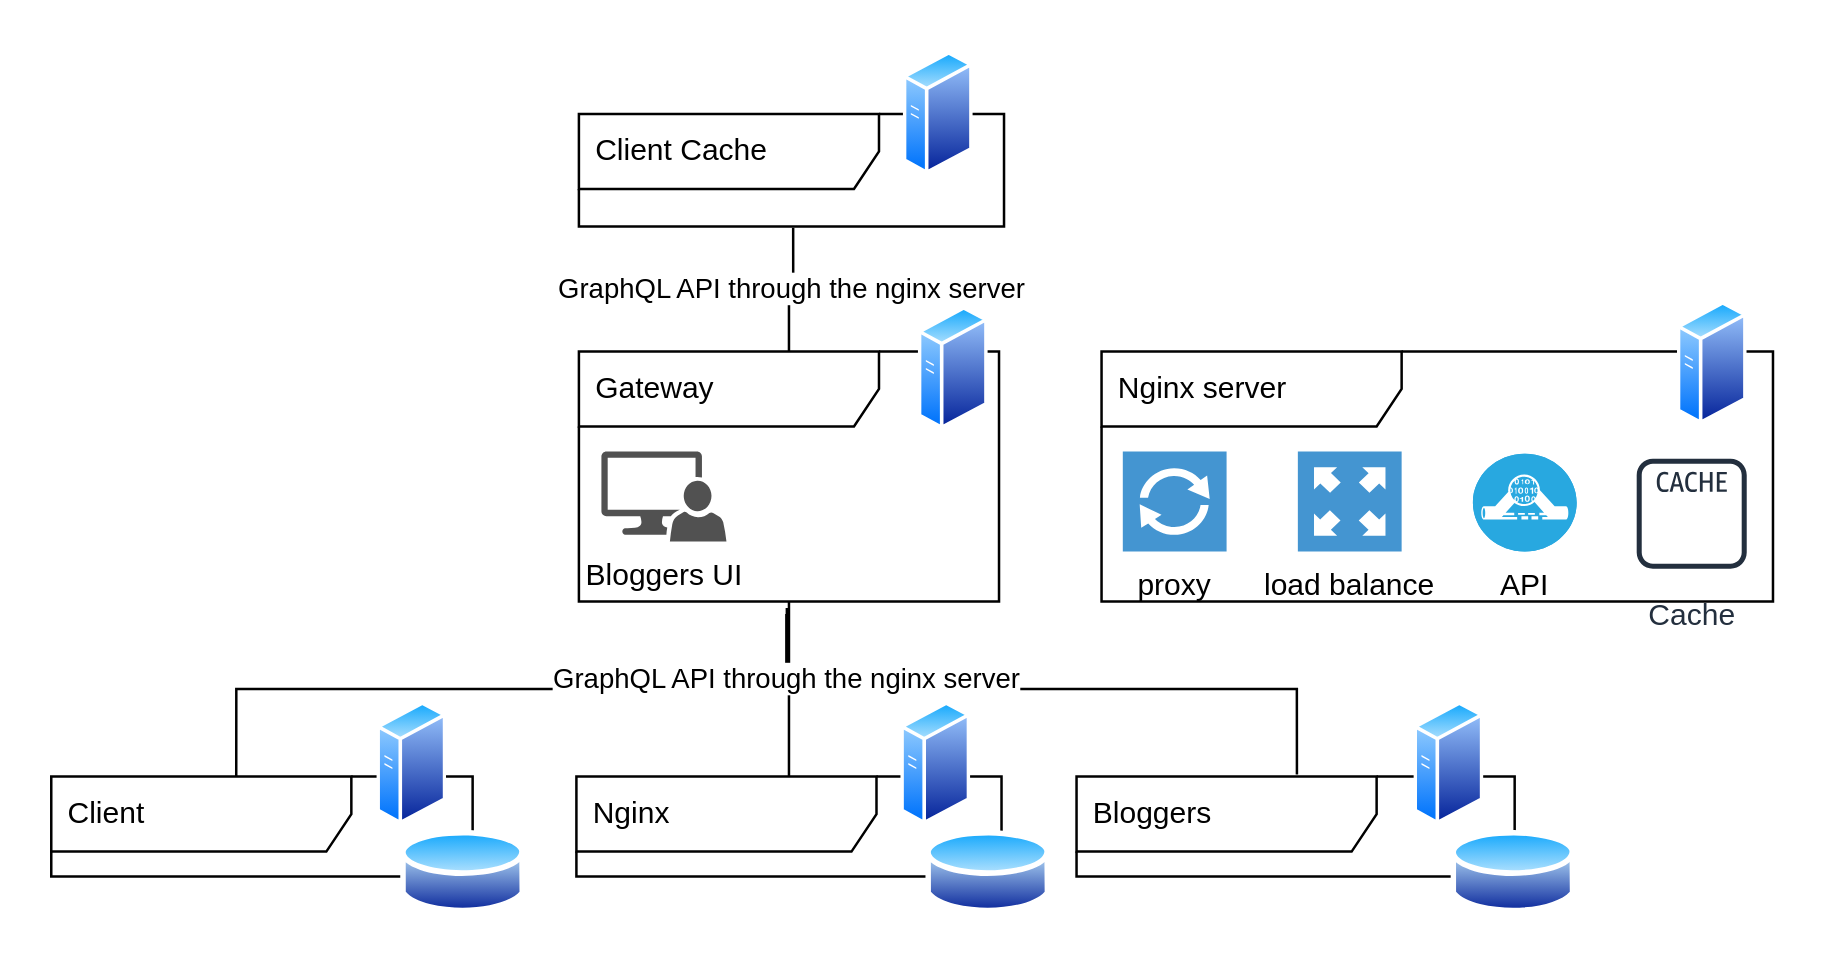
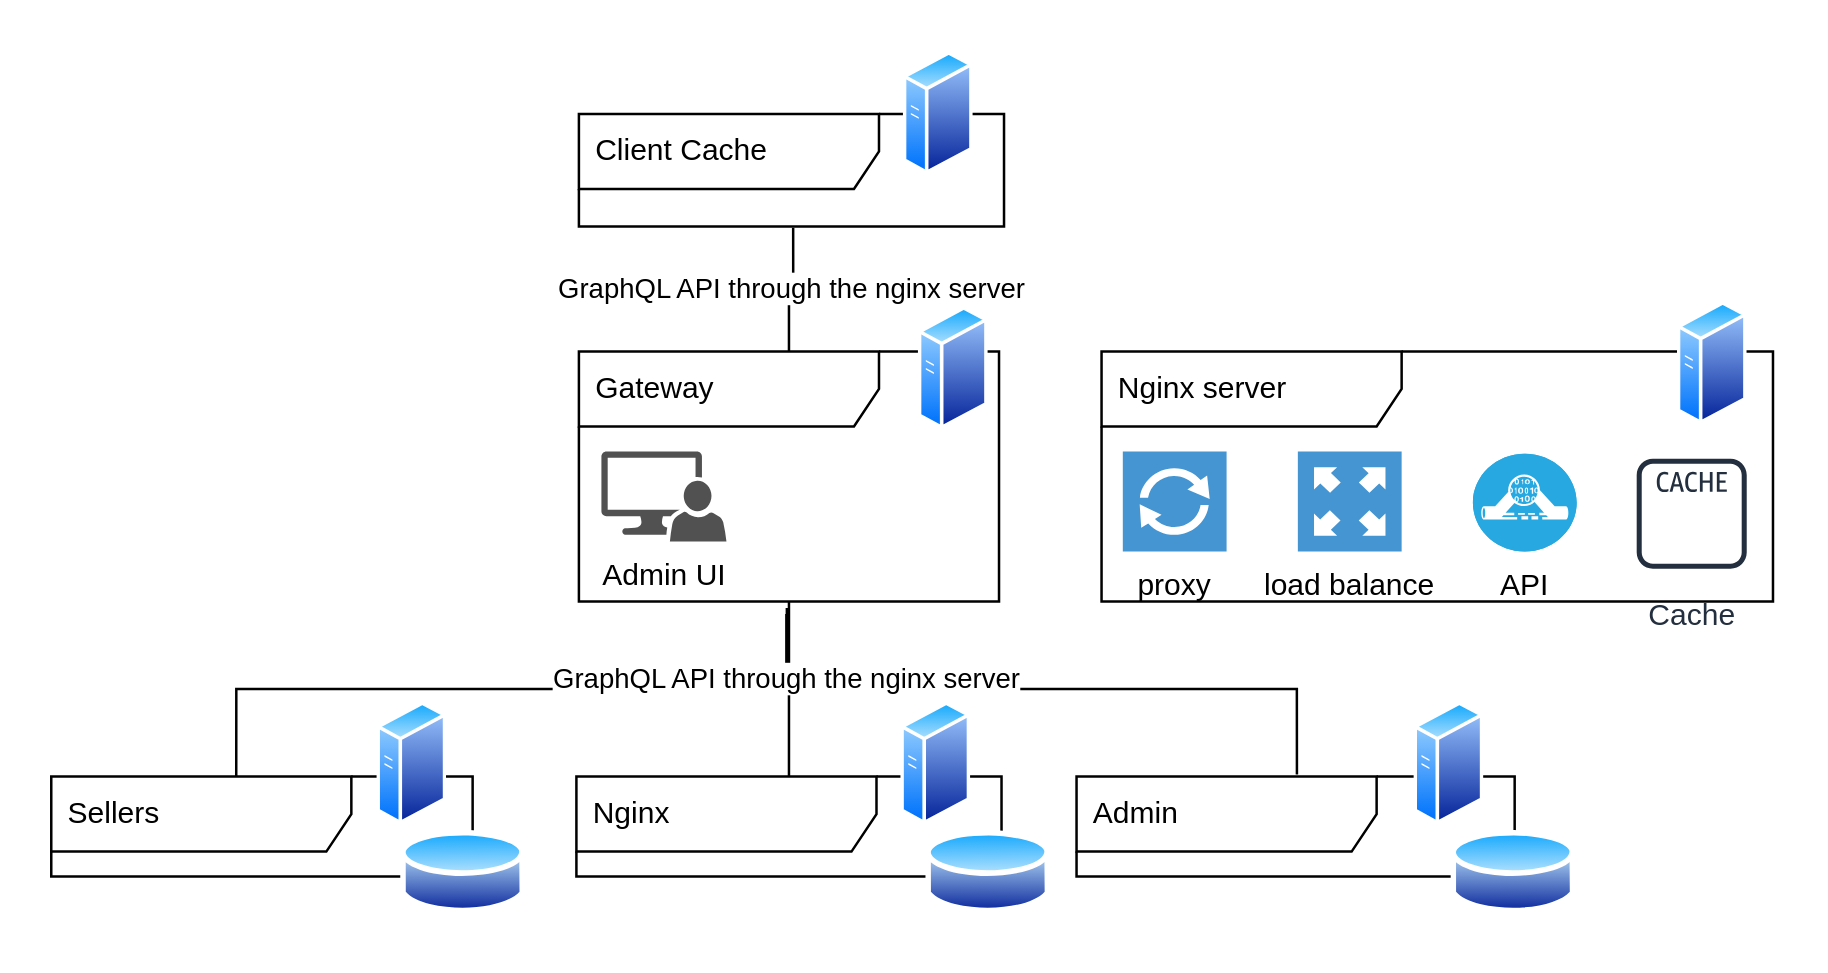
  <mxCell id="0" />
  <mxCell id="1" parent="0" />
  <mxCell id="2" value="" style="group" vertex="1" connectable="0" parent="1"><mxGeometry x="231" y="20" width="170" height="70" as="geometry" /></mxCell>
  <mxCell id="3" value="Client Cache" style="shape=umlFrame;whiteSpace=wrap;html=1;width=120;height=30;boundedLbl=1;verticalAlign=middle;align=left;spacingLeft=5;" vertex="1" parent="2"><mxGeometry y="25" width="170" height="45" as="geometry" /></mxCell>
  <mxCell id="4" value="" style="aspect=fixed;perimeter=ellipsePerimeter;html=1;align=center;shadow=0;dashed=0;spacingTop=3;image;image=img/lib/active_directory/generic_server.svg;" vertex="1" parent="2"><mxGeometry x="130" width="28.0" height="50" as="geometry" /></mxCell>
  <mxCell id="5" value="" style="group" vertex="1" connectable="0" parent="1"><mxGeometry x="230" y="280" width="190" height="87" as="geometry" /></mxCell>
  <mxCell id="6" value="Nginx" style="shape=umlFrame;whiteSpace=wrap;html=1;width=120;height=30;boundedLbl=1;verticalAlign=middle;align=left;spacingLeft=5;" vertex="1" parent="5"><mxGeometry y="30" width="170" height="40" as="geometry" /></mxCell>
  <mxCell id="7" value="" style="aspect=fixed;perimeter=ellipsePerimeter;html=1;align=center;shadow=0;dashed=0;spacingTop=3;image;image=img/lib/active_directory/generic_server.svg;" vertex="1" parent="5"><mxGeometry x="130" width="28.0" height="50" as="geometry" /></mxCell>
  <mxCell id="8" value="" style="aspect=fixed;perimeter=ellipsePerimeter;html=1;align=center;shadow=0;dashed=0;spacingTop=3;image;image=img/lib/active_directory/database.svg;" vertex="1" parent="5"><mxGeometry x="140" y="50" width="50" height="37" as="geometry" /></mxCell>
  <mxCell id="9" value="" style="group" vertex="1" connectable="0" parent="1"><mxGeometry x="430" y="280" width="175.2" height="70" as="geometry" /></mxCell>
- <mxCell id="10" value="Bloggers" style="shape=umlFrame;whiteSpace=wrap;html=1;width=120;height=30;boundedLbl=1;verticalAlign=middle;align=left;spacingLeft=5;" vertex="1" parent="9"><mxGeometry y="30" width="175.2" height="40" as="geometry" /></mxCell>
+ <mxCell id="10" value="Admin" style="shape=umlFrame;whiteSpace=wrap;html=1;width=120;height=30;boundedLbl=1;verticalAlign=middle;align=left;spacingLeft=5;" vertex="1" parent="9"><mxGeometry y="30" width="175.2" height="40" as="geometry" /></mxCell>
  <mxCell id="11" value="" style="aspect=fixed;perimeter=ellipsePerimeter;html=1;align=center;shadow=0;dashed=0;spacingTop=3;image;image=img/lib/active_directory/generic_server.svg;" vertex="1" parent="9"><mxGeometry x="135.2" width="28.0" height="50" as="geometry" /></mxCell>
  <mxCell id="12" value="" style="group" vertex="1" connectable="0" parent="1"><mxGeometry x="20" y="280" width="190" height="87" as="geometry" /></mxCell>
- <mxCell id="13" value="Client" style="shape=umlFrame;whiteSpace=wrap;html=1;width=120;height=30;boundedLbl=1;verticalAlign=middle;align=left;spacingLeft=5;" vertex="1" parent="12"><mxGeometry y="30" width="168.5" height="40" as="geometry" /></mxCell>
+ <mxCell id="13" value="Sellers" style="shape=umlFrame;whiteSpace=wrap;html=1;width=120;height=30;boundedLbl=1;verticalAlign=middle;align=left;spacingLeft=5;" vertex="1" parent="12"><mxGeometry y="30" width="168.5" height="40" as="geometry" /></mxCell>
  <mxCell id="14" value="" style="aspect=fixed;perimeter=ellipsePerimeter;html=1;align=center;shadow=0;dashed=0;spacingTop=3;image;image=img/lib/active_directory/generic_server.svg;" vertex="1" parent="12"><mxGeometry x="130.5" width="28.0" height="50" as="geometry" /></mxCell>
  <mxCell id="15" value="" style="aspect=fixed;perimeter=ellipsePerimeter;html=1;align=center;shadow=0;dashed=0;spacingTop=3;image;image=img/lib/active_directory/database.svg;" vertex="1" parent="12"><mxGeometry x="140" y="50" width="50" height="37" as="geometry" /></mxCell>
  <mxCell id="16" style="edgeStyle=orthogonalEdgeStyle;rounded=0;orthogonalLoop=1;jettySize=auto;html=1;entryX=0.494;entryY=1.05;entryDx=0;entryDy=0;entryPerimeter=0;endArrow=none;endFill=0;exitX=0.439;exitY=0;exitDx=0;exitDy=0;exitPerimeter=0;" edge="1" parent="1" source="13" target="21"><mxGeometry relative="1" as="geometry" /></mxCell>
  <mxCell id="17" style="edgeStyle=orthogonalEdgeStyle;rounded=0;orthogonalLoop=1;jettySize=auto;html=1;endArrow=none;endFill=0;" edge="1" parent="1" source="6"><mxGeometry relative="1" as="geometry"><mxPoint x="315" y="240" as="targetPoint" /></mxGeometry></mxCell>
  <mxCell id="18" value="GraphQL API through the nginx server" style="edgeStyle=orthogonalEdgeStyle;rounded=0;orthogonalLoop=1;jettySize=auto;html=1;endArrow=none;endFill=0;entryX=0.495;entryY=1.026;entryDx=0;entryDy=0;entryPerimeter=0;exitX=0.503;exitY=-0.021;exitDx=0;exitDy=0;exitPerimeter=0;" edge="1" parent="1" source="10" target="21"><mxGeometry x="0.786" relative="1" as="geometry"><mxPoint x="310" y="250" as="targetPoint" /><mxPoint as="offset" /></mxGeometry></mxCell>
  <mxCell id="19" value="GraphQL API through the nginx server" style="edgeStyle=orthogonalEdgeStyle;rounded=0;orthogonalLoop=1;jettySize=auto;html=1;entryX=0.504;entryY=1.012;entryDx=0;entryDy=0;entryPerimeter=0;endArrow=none;endFill=0;" edge="1" parent="1" source="21" target="3"><mxGeometry relative="1" as="geometry" /></mxCell>
  <mxCell id="20" value="" style="aspect=fixed;perimeter=ellipsePerimeter;html=1;align=center;shadow=0;dashed=0;spacingTop=3;image;image=img/lib/active_directory/database.svg;" vertex="1" parent="1"><mxGeometry x="580" y="330" width="50" height="37" as="geometry" /></mxCell>
  <mxCell id="21" value="Gateway" style="shape=umlFrame;whiteSpace=wrap;html=1;width=120;height=30;boundedLbl=1;verticalAlign=middle;align=left;spacingLeft=5;" vertex="1" parent="1"><mxGeometry x="231" y="140" width="168" height="100" as="geometry" /></mxCell>
  <mxCell id="22" value="" style="aspect=fixed;perimeter=ellipsePerimeter;html=1;align=center;shadow=0;dashed=0;spacingTop=3;image;image=img/lib/active_directory/generic_server.svg;" vertex="1" parent="1"><mxGeometry x="367" y="122" width="28.0" height="50" as="geometry" /></mxCell>
- <mxCell id="23" value="Bloggers UI" style="sketch=0;pointerEvents=1;shadow=0;dashed=0;html=1;strokeColor=none;labelPosition=center;verticalLabelPosition=bottom;verticalAlign=top;align=center;fillColor=#515151;shape=mxgraph.mscae.system_center.admin_console" vertex="1" parent="1"><mxGeometry x="240" y="180" width="50" height="36" as="geometry" /></mxCell>
+ <mxCell id="23" value="Admin UI" style="sketch=0;pointerEvents=1;shadow=0;dashed=0;html=1;strokeColor=none;labelPosition=center;verticalLabelPosition=bottom;verticalAlign=top;align=center;fillColor=#515151;shape=mxgraph.mscae.system_center.admin_console" vertex="1" parent="1"><mxGeometry x="240" y="180" width="50" height="36" as="geometry" /></mxCell>
  <mxCell id="24" value="" style="group" vertex="1" connectable="0" parent="1"><mxGeometry x="440" y="120" width="268.5" height="120" as="geometry" /></mxCell>
  <mxCell id="25" value="Nginx server" style="shape=umlFrame;whiteSpace=wrap;html=1;width=120;height=30;boundedLbl=1;verticalAlign=middle;align=left;spacingLeft=5;" vertex="1" parent="24"><mxGeometry y="20" width="268.5" height="100" as="geometry" /></mxCell>
  <mxCell id="26" value="proxy" style="pointerEvents=1;shadow=0;dashed=0;html=1;strokeColor=none;fillColor=#4495D1;labelPosition=center;verticalLabelPosition=bottom;verticalAlign=top;align=center;outlineConnect=0;shape=mxgraph.veeam.2d.proxy;" vertex="1" parent="24"><mxGeometry x="8.5" y="60" width="41.5" height="40" as="geometry" /></mxCell>
  <mxCell id="27" value="load balance" style="pointerEvents=1;shadow=0;dashed=0;html=1;strokeColor=none;fillColor=#4495D1;labelPosition=center;verticalLabelPosition=bottom;verticalAlign=top;align=center;outlineConnect=0;shape=mxgraph.veeam.2d.proxy_appliance;" vertex="1" parent="24"><mxGeometry x="78.5" y="60" width="41.5" height="40" as="geometry" /></mxCell>
  <mxCell id="28" value="API" style="fillColor=#28A8E0;verticalLabelPosition=bottom;sketch=0;html=1;strokeColor=#ffffff;verticalAlign=top;align=center;points=[[0.145,0.145,0],[0.5,0,0],[0.855,0.145,0],[1,0.5,0],[0.855,0.855,0],[0.5,1,0],[0.145,0.855,0],[0,0.5,0]];pointerEvents=1;shape=mxgraph.cisco_safe.compositeIcon;bgIcon=ellipse;resIcon=mxgraph.cisco_safe.capability.ssl_tls_offload;" vertex="1" parent="24"><mxGeometry x="148.5" y="60.9" width="41.5" height="39.1" as="geometry" /></mxCell>
  <mxCell id="29" value="Cache" style="sketch=0;outlineConnect=0;fontColor=#232F3E;gradientColor=none;strokeColor=#232F3E;fillColor=#ffffff;dashed=0;verticalLabelPosition=bottom;verticalAlign=top;align=center;html=1;fontSize=12;fontStyle=0;aspect=fixed;shape=mxgraph.aws4.resourceIcon;resIcon=mxgraph.aws4.cache_node;" vertex="1" parent="24"><mxGeometry x="208.5" y="57.4" width="55" height="55" as="geometry" /></mxCell>
  <mxCell id="30" value="" style="aspect=fixed;perimeter=ellipsePerimeter;html=1;align=center;shadow=0;dashed=0;spacingTop=3;image;image=img/lib/active_directory/generic_server.svg;" vertex="1" parent="24"><mxGeometry x="230.5" width="28.0" height="50" as="geometry" /></mxCell>
